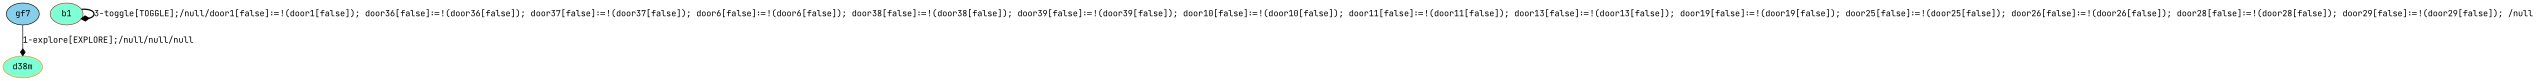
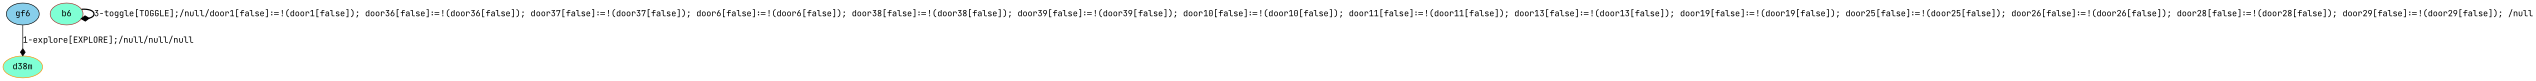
  digraph {
    fontname="JetBrains Mono"
    node [fillcolor=aquamarine fontname="JetBrains Mono" style=filled]
    edge [arrowhead=diamond fontname="JetBrains Mono"]
-   gf7 [color=black fillcolor=skyblue]
+   gf7 [color=black fillcolor=skyblue label=gf6]
    d38m [color=darkorange]
-   b1 [color=brown]
+   b1 [color=brown label=b6]
    gf7 -> d38m [label="1-explore[EXPLORE];/null/null/null" style=solid]
    b1 -> b1 [label="3-toggle[TOGGLE];/null/door1[false]:=!(door1[false]); door36[false]:=!(door36[false]); door37[false]:=!(door37[false]); door6[false]:=!(door6[false]); door38[false]:=!(door38[false]); door39[false]:=!(door39[false]); door10[false]:=!(door10[false]); door11[false]:=!(door11[false]); door13[false]:=!(door13[false]); door19[false]:=!(door19[false]); door25[false]:=!(door25[false]); door26[false]:=!(door26[false]); door28[false]:=!(door28[false]); door29[false]:=!(door29[false]); /null" style=bold]
  }
